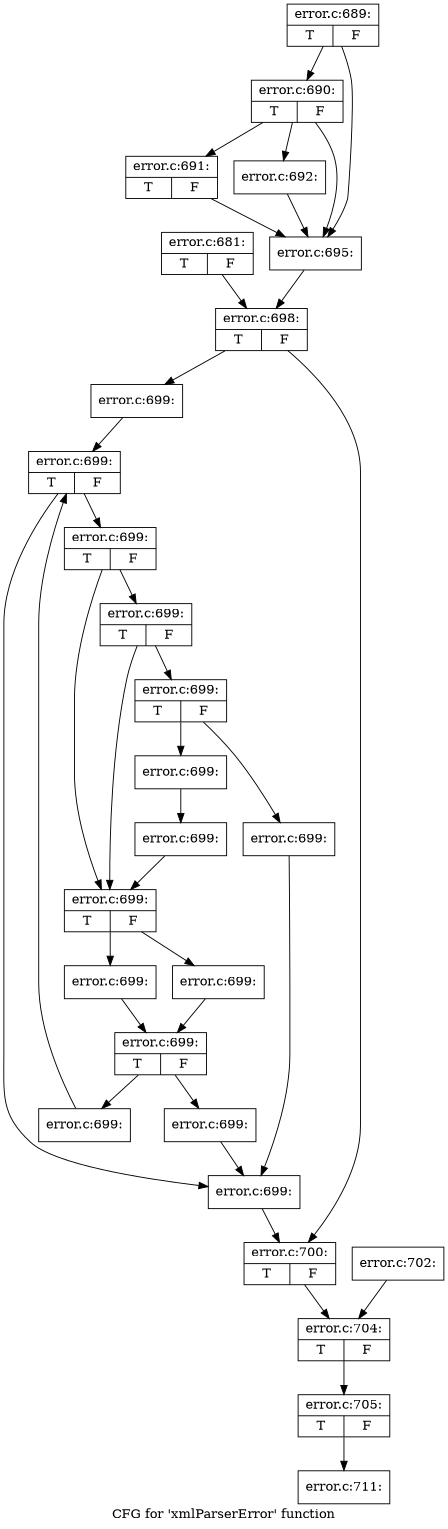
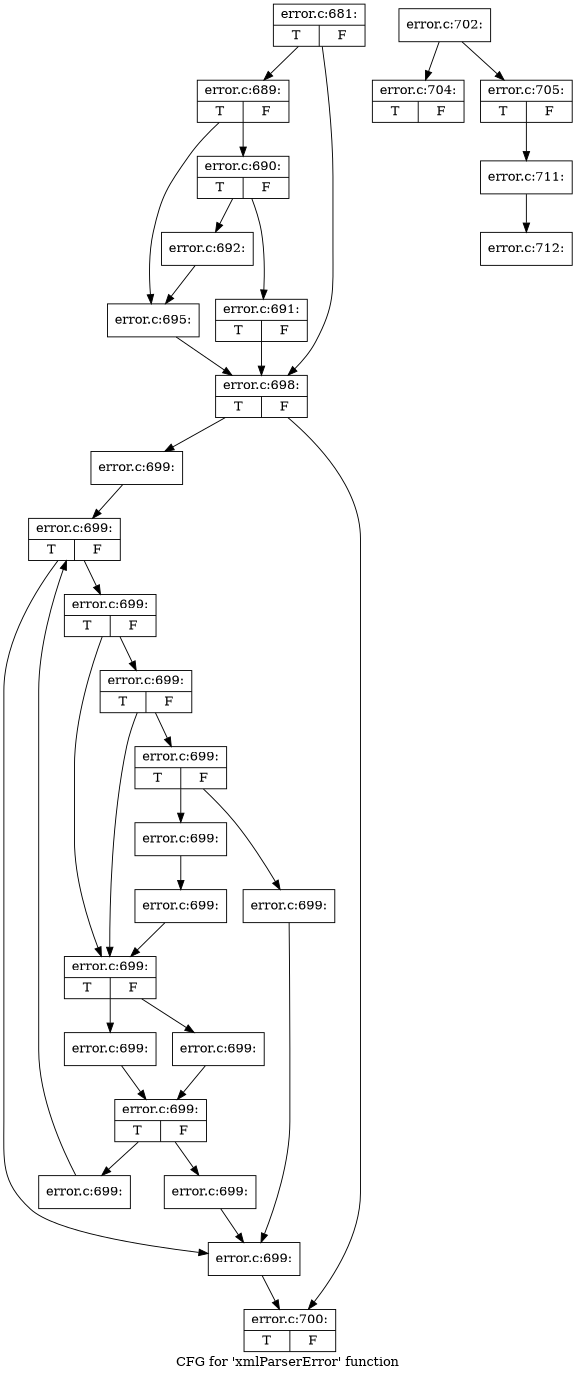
  digraph {
    label="CFG for 'xmlParserError' function"
    node [shape=record]
    n1 [label="{error.c:681:|{<s0>T|<s1>F}}"]
    n2 [label="{error.c:689:|{<s0>T|<s1>F}}"]
    n3 [label="{error.c:698:|{<s0>T|<s1>F}}"]
    n4 [label="{error.c:690:|{<s0>T|<s1>F}}"]
    n5 [label="{error.c:695:}"]
    n6 [label="{error.c:699:}"]
    n7 [label="{error.c:700:|{<s0>T|<s1>F}}"]
    n8 [label="{error.c:691:|{<s0>T|<s1>F}}"]
    n9 [label="{error.c:692:}"]
    n10 [label="{error.c:699:|{<s0>T|<s1>F}}"]
    n11 [label="{error.c:704:|{<s0>T|<s1>F}}"]
    n12 [label="{error.c:699:|{<s0>T|<s1>F}}"]
    n13 [label="{error.c:699:}"]
    n14 [label="{error.c:702:}"]
    n15 [label="{error.c:705:|{<s0>T|<s1>F}}"]
    n16 [label="{error.c:699:|{<s0>T|<s1>F}}"]
    n17 [label="{error.c:699:|{<s0>T|<s1>F}}"]
    n18 [label="{error.c:699:|{<s0>T|<s1>F}}"]
    n19 [label="{error.c:699:}"]
    n20 [label="{error.c:699:}"]
    n21 [label="{error.c:699:}"]
    n22 [label="{error.c:699:}"]
    n23 [label="{error.c:699:|{<s0>T|<s1>F}}"]
    n24 [label="{error.c:699:}"]
    n25 [label="{error.c:699:}"]
    n26 [label="{error.c:699:}"]
    n27 [label="{error.c:711:}"]
+   n28 [label="{error.c:712:}"]
+   n1 -> n2
    n1 -> n3
    n2 -> n4
    n2 -> n5
    n3 -> n6
    n3 -> n7
-   n4 -> n5
    n4 -> n8
    n4 -> n9
    n5 -> n3
    n6 -> n10
-   n7 -> n11
-   n8 -> n5
+   n8 -> n3
    n9 -> n5
    n10 -> n12
    n10 -> n13
-   n11 -> n15
+   n14 -> n15
    n12 -> n16
    n12 -> n17
    n13 -> n7
    n14 -> n11
    n15 -> n27
    n16 -> n17
    n16 -> n18
    n17 -> n19
    n17 -> n20
    n18 -> n21
    n18 -> n22
    n19 -> n23
    n20 -> n23
    n21 -> n13
    n22 -> n24
    n23 -> n25
    n23 -> n26
    n24 -> n17
    n25 -> n13
    n26 -> n10
+   n27 -> n28
  }
